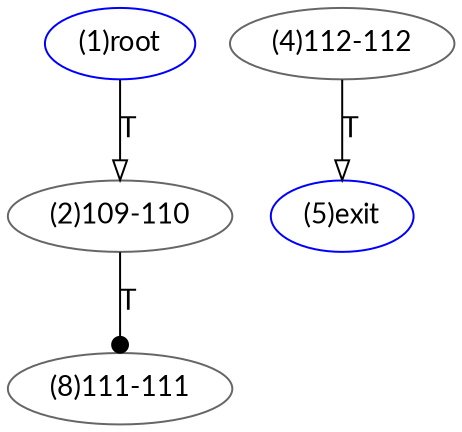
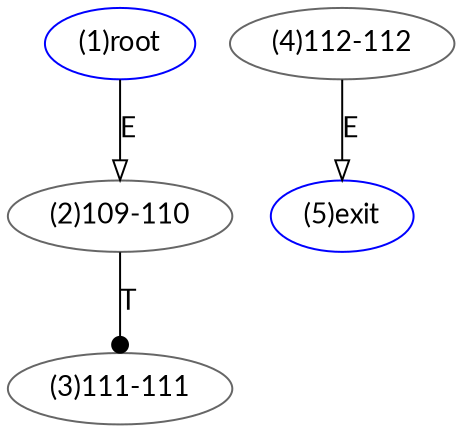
  digraph {
    fontname=Lato
    node [color=gray40 fontname=Lato]
    edge [arrowhead=onormal fontname=Lato style=solid]
    n1 [color=blue label="(1)root"]
    n2 [label="(2)109-110"]
-   n3 [label="(8)111-111"]
+   n3 [label="(3)111-111"]
    n4 [label="(4)112-112"]
    n5 [color=blue label="(5)exit"]
-   n1 -> n2 [label=T]
+   n1 -> n2 [label=E]
    n2 -> n3 [arrowhead=dot label=T]
-   n4 -> n5 [label=T]
+   n4 -> n5 [label=E]
  }
